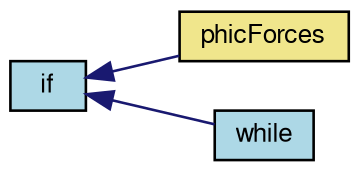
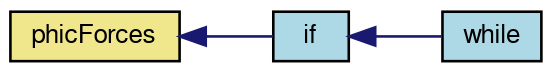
  digraph {
    rankdir=LR
    node [color=black fillcolor=lightblue fontname=FreeSans fontsize=10 shape=record style=filled]
    edge [color=midnightblue dir=back fontname=FreeSans fontsize=10 labelfontname=FreeSans labelfontsize=10 style=solid]
    n1 [fillcolor=khaki fontcolor=black height=0.2 label=phicForces width=0.4]
    n2 [height=0.2 label=if width=0.4]
    n3 [height=0.2 label=while width=0.4]
-   n2 -> n1
+   n1 -> n2
    n2 -> n3
  }
